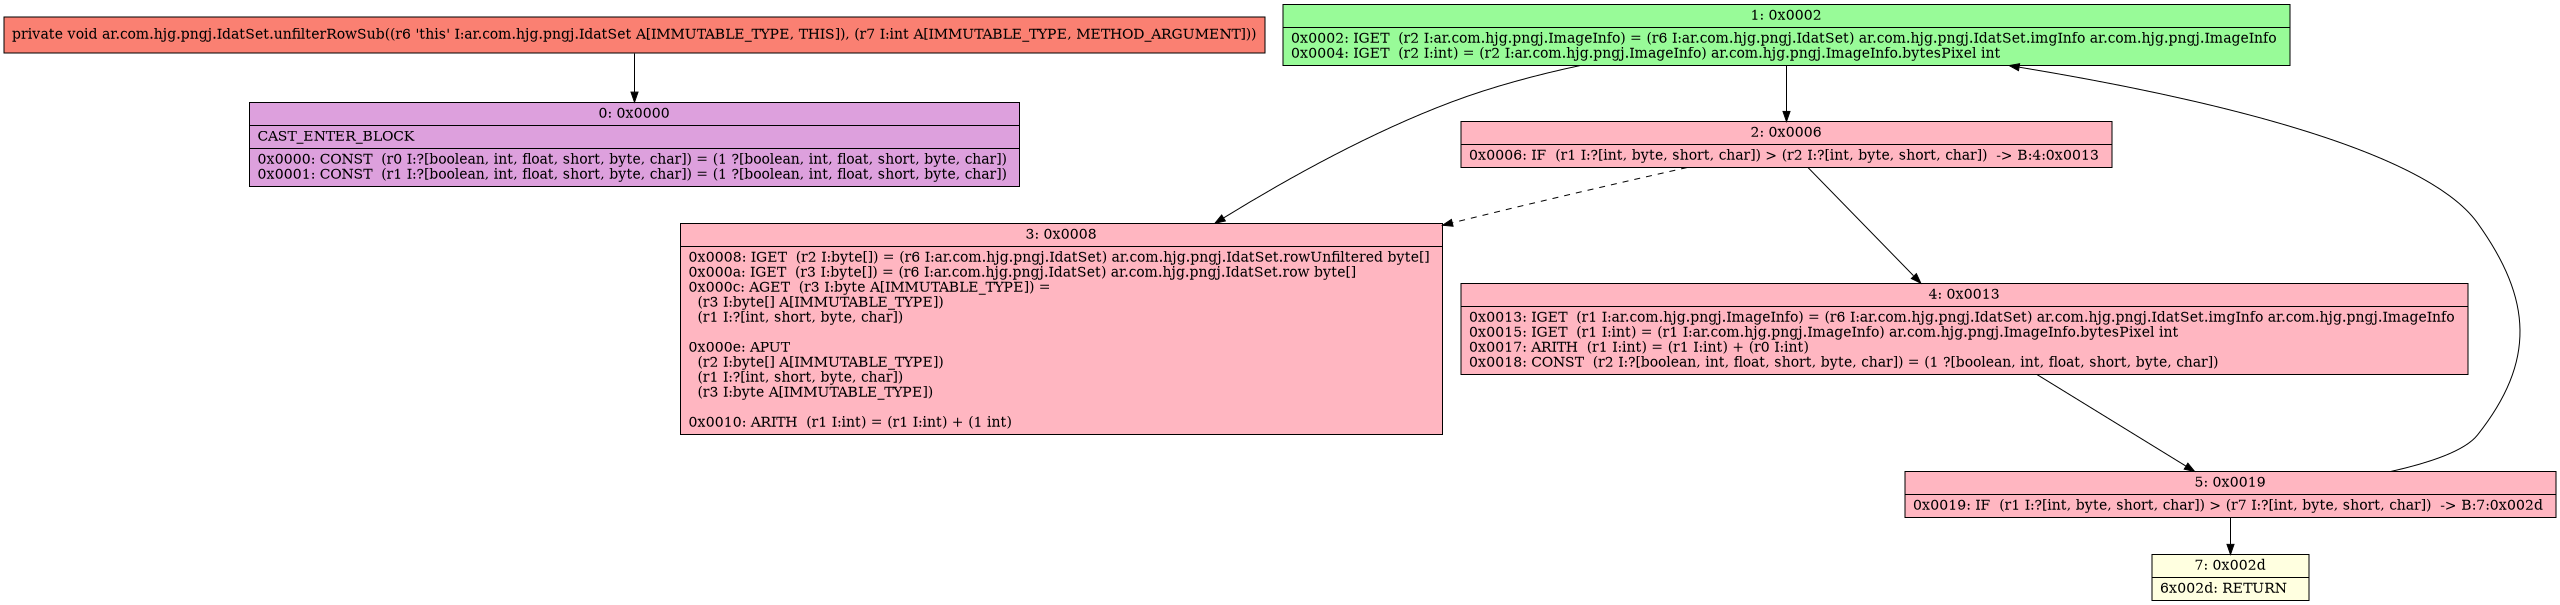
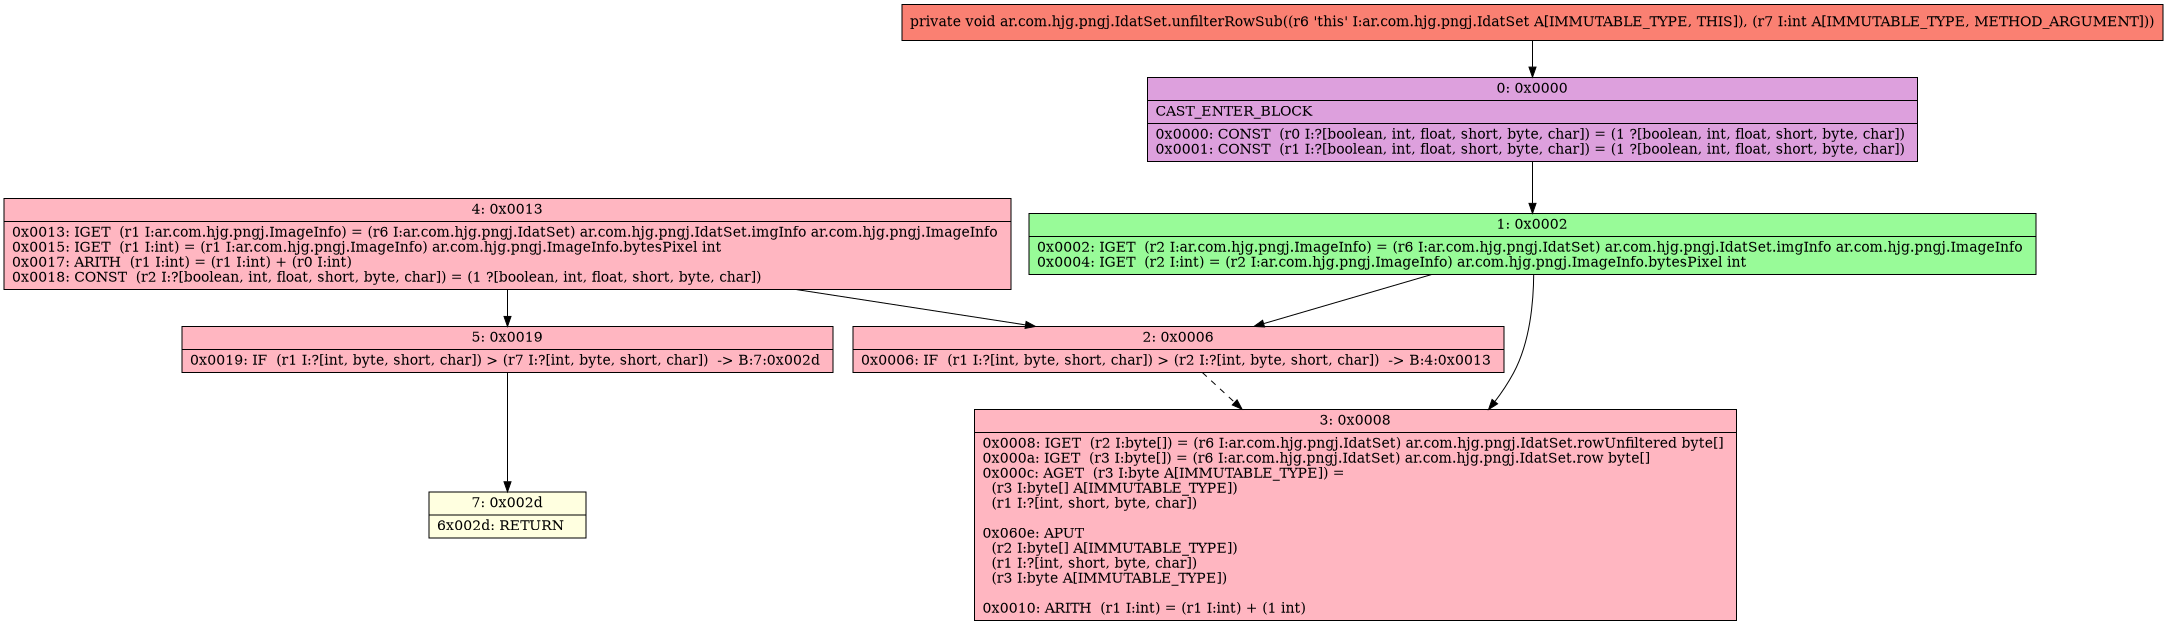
  digraph {
    node [fillcolor=lightpink shape=record style=filled]
    n1 [fillcolor=plum label="{0\:\ 0x0000|CAST_ENTER_BLOCK\l|0x0000: CONST  (r0 I:?[boolean, int, float, short, byte, char]) = (1 ?[boolean, int, float, short, byte, char]) \l0x0001: CONST  (r1 I:?[boolean, int, float, short, byte, char]) = (1 ?[boolean, int, float, short, byte, char]) \l}"]
    n2 [fillcolor=palegreen label="{1\:\ 0x0002|0x0002: IGET  (r2 I:ar.com.hjg.pngj.ImageInfo) = (r6 I:ar.com.hjg.pngj.IdatSet) ar.com.hjg.pngj.IdatSet.imgInfo ar.com.hjg.pngj.ImageInfo \l0x0004: IGET  (r2 I:int) = (r2 I:ar.com.hjg.pngj.ImageInfo) ar.com.hjg.pngj.ImageInfo.bytesPixel int \l}"]
    n3 [label="{2\:\ 0x0006|0x0006: IF  (r1 I:?[int, byte, short, char]) \> (r2 I:?[int, byte, short, char])  \-\> B:4:0x0013 \l}"]
-   n4 [label="{3\:\ 0x0008|0x0008: IGET  (r2 I:byte[]) = (r6 I:ar.com.hjg.pngj.IdatSet) ar.com.hjg.pngj.IdatSet.rowUnfiltered byte[] \l0x000a: IGET  (r3 I:byte[]) = (r6 I:ar.com.hjg.pngj.IdatSet) ar.com.hjg.pngj.IdatSet.row byte[] \l0x000c: AGET  (r3 I:byte A[IMMUTABLE_TYPE]) = \l  (r3 I:byte[] A[IMMUTABLE_TYPE])\l  (r1 I:?[int, short, byte, char])\l \l0x000e: APUT  \l  (r2 I:byte[] A[IMMUTABLE_TYPE])\l  (r1 I:?[int, short, byte, char])\l  (r3 I:byte A[IMMUTABLE_TYPE])\l \l0x0010: ARITH  (r1 I:int) = (r1 I:int) + (1 int) \l}"]
+   n4 [label="{3\:\ 0x0008|0x0008: IGET  (r2 I:byte[]) = (r6 I:ar.com.hjg.pngj.IdatSet) ar.com.hjg.pngj.IdatSet.rowUnfiltered byte[] \l0x000a: IGET  (r3 I:byte[]) = (r6 I:ar.com.hjg.pngj.IdatSet) ar.com.hjg.pngj.IdatSet.row byte[] \l0x000c: AGET  (r3 I:byte A[IMMUTABLE_TYPE]) = \l  (r3 I:byte[] A[IMMUTABLE_TYPE])\l  (r1 I:?[int, short, byte, char])\l \l0x060e: APUT  \l  (r2 I:byte[] A[IMMUTABLE_TYPE])\l  (r1 I:?[int, short, byte, char])\l  (r3 I:byte A[IMMUTABLE_TYPE])\l \l0x0010: ARITH  (r1 I:int) = (r1 I:int) + (1 int) \l}"]
    n5 [label="{4\:\ 0x0013|0x0013: IGET  (r1 I:ar.com.hjg.pngj.ImageInfo) = (r6 I:ar.com.hjg.pngj.IdatSet) ar.com.hjg.pngj.IdatSet.imgInfo ar.com.hjg.pngj.ImageInfo \l0x0015: IGET  (r1 I:int) = (r1 I:ar.com.hjg.pngj.ImageInfo) ar.com.hjg.pngj.ImageInfo.bytesPixel int \l0x0017: ARITH  (r1 I:int) = (r1 I:int) + (r0 I:int) \l0x0018: CONST  (r2 I:?[boolean, int, float, short, byte, char]) = (1 ?[boolean, int, float, short, byte, char]) \l}"]
    n6 [label="{5\:\ 0x0019|0x0019: IF  (r1 I:?[int, byte, short, char]) \> (r7 I:?[int, byte, short, char])  \-\> B:7:0x002d \l}"]
    n7 [fillcolor=lightyellow label="{7\:\ 0x002d|6x002d: RETURN   \l}"]
    n8 [fillcolor=salmon label="{private void ar.com.hjg.pngj.IdatSet.unfilterRowSub((r6 'this' I:ar.com.hjg.pngj.IdatSet A[IMMUTABLE_TYPE, THIS]), (r7 I:int A[IMMUTABLE_TYPE, METHOD_ARGUMENT])) }"]
-   n6 -> n2
+   n1 -> n2
    n2 -> n3
    n2 -> n4
    n3 -> n4 [style=dashed]
-   n3 -> n5
+   n5 -> n3
    n5 -> n6
    n6 -> n7
    n8 -> n1
  }
